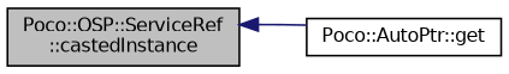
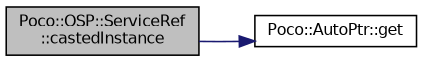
  digraph {
    rankdir=LR
    node [color=black fontname=Helvetica fontsize=10 shape=record style=filled]
    n1 [fillcolor=grey75 fontcolor=black height=0.2 label="Poco::OSP::ServiceRef\l::castedInstance" width=0.4]
    n2 [fillcolor=white height=0.2 label="Poco::AutoPtr::get" width=0.4]
-   n2 -> n1 [color=midnightblue fontname=Helvetica fontsize=10 labelfontname=Helvetica labelfontsize=10 style=solid]
+   n1 -> n2 [color=midnightblue fontname=Helvetica fontsize=10 labelfontname=Helvetica labelfontsize=10 style=solid]
  }
